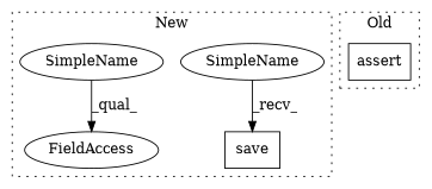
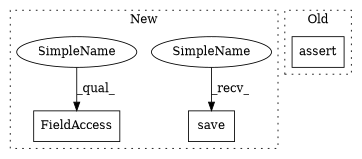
  digraph {
    node [a=32 l=7 s=3681 shape=box]
    n1 [l=6 label=save s=3968]
-   n2 [a=22 l=20 label=FieldAccess shape=ellipse]
+   n2 [a=22 l=20 label=FieldAccess]
    n3 [a=42 label=SimpleName s=3960 shape=ellipse]
    n4 [a=42 label=SimpleName shape=ellipse]
    n5 [l="12,1" label=assert s="3342,3407"]
    subgraph cluster_1 {
      label=New
      style=dotted
      n1
      n2
      n3
      n4
    }
    subgraph cluster_2 {
      label=Old
      style=dotted
      n5
    }
    n3 -> n1 [label=_recv_]
    n4 -> n2 [label=_qual_]
  }
